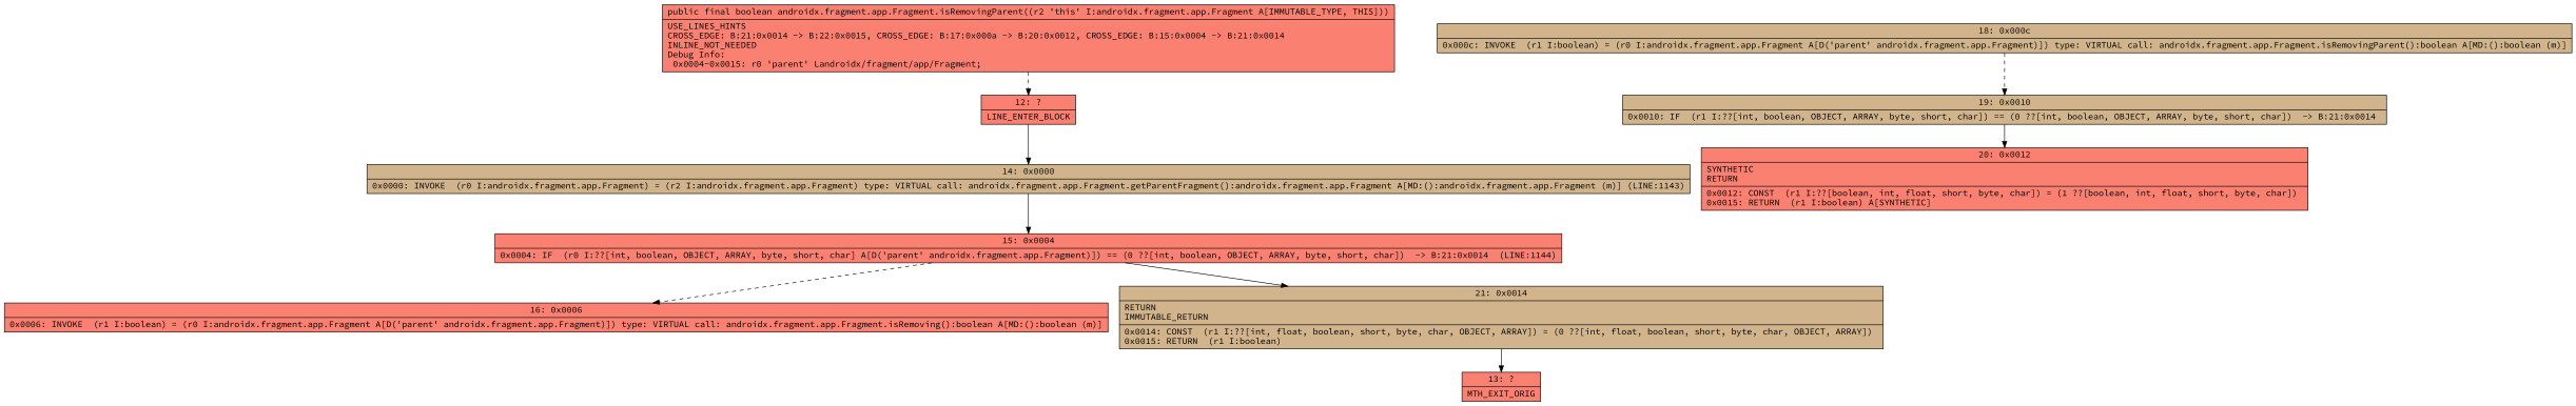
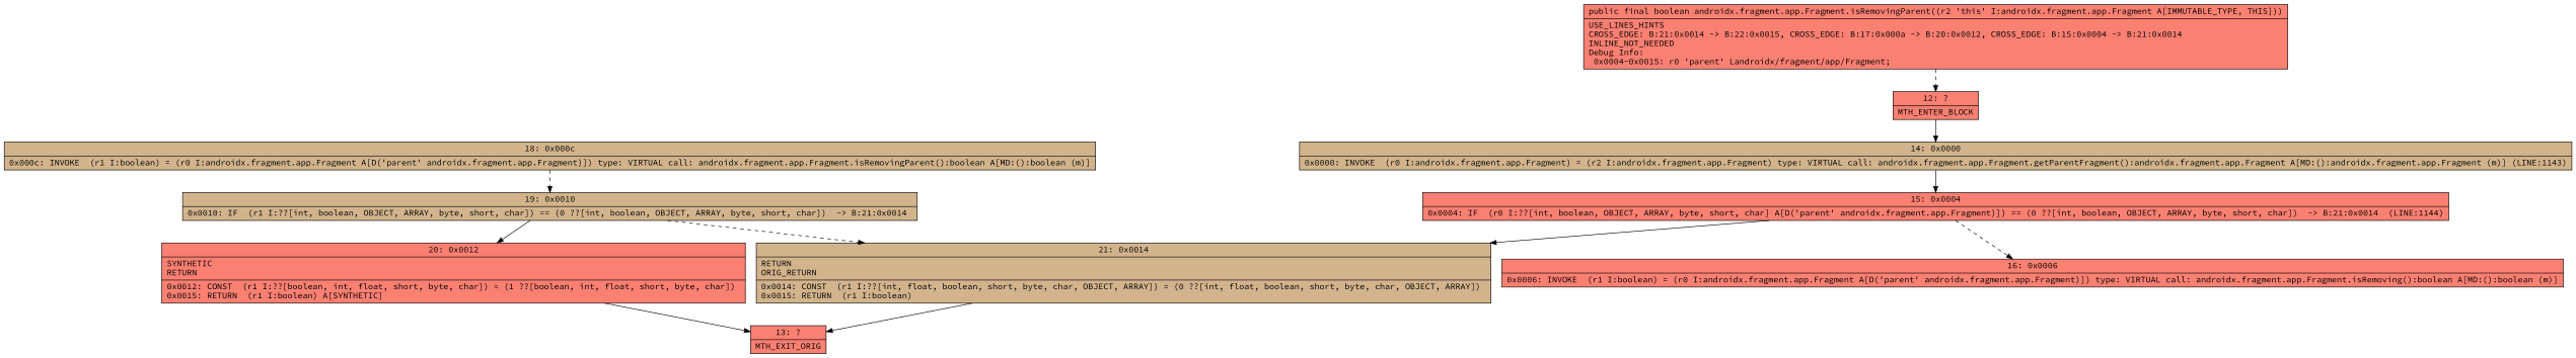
  digraph {
    fontname="Source Code Pro"
    node [fillcolor=salmon fontname="Source Code Pro" shape=record style=filled]
    edge [fontname="Source Code Pro" style=solid]
-   n1 [label="{12\:\ ?|LINE_ENTER_BLOCK\l}"]
+   n1 [label="{12\:\ ?|MTH_ENTER_BLOCK\l}"]
    n2 [fillcolor=tan label="{14\:\ 0x0000|0x0000: INVOKE  (r0 I:androidx.fragment.app.Fragment) = (r2 I:androidx.fragment.app.Fragment) type: VIRTUAL call: androidx.fragment.app.Fragment.getParentFragment():androidx.fragment.app.Fragment A[MD:():androidx.fragment.app.Fragment (m)] (LINE:1143)\l}"]
    n3 [label="{15\:\ 0x0004|0x0004: IF  (r0 I:??[int, boolean, OBJECT, ARRAY, byte, short, char] A[D('parent' androidx.fragment.app.Fragment)]) == (0 ??[int, boolean, OBJECT, ARRAY, byte, short, char])  \-\> B:21:0x0014  (LINE:1144)\l}"]
    n4 [label="{16\:\ 0x0006|0x0006: INVOKE  (r1 I:boolean) = (r0 I:androidx.fragment.app.Fragment A[D('parent' androidx.fragment.app.Fragment)]) type: VIRTUAL call: androidx.fragment.app.Fragment.isRemoving():boolean A[MD:():boolean (m)]\l}"]
-   n5 [fillcolor=tan label="{21\:\ 0x0014|RETURN\lIMMUTABLE_RETURN\l|0x0014: CONST  (r1 I:??[int, float, boolean, short, byte, char, OBJECT, ARRAY]) = (0 ??[int, float, boolean, short, byte, char, OBJECT, ARRAY]) \l0x0015: RETURN  (r1 I:boolean) \l}"]
+   n5 [fillcolor=tan label="{21\:\ 0x0014|RETURN\lORIG_RETURN\l|0x0014: CONST  (r1 I:??[int, float, boolean, short, byte, char, OBJECT, ARRAY]) = (0 ??[int, float, boolean, short, byte, char, OBJECT, ARRAY]) \l0x0015: RETURN  (r1 I:boolean) \l}"]
    n6 [label="{13\:\ ?|MTH_EXIT_ORIG\l}"]
    n7 [fillcolor=tan label="{18\:\ 0x000c|0x000c: INVOKE  (r1 I:boolean) = (r0 I:androidx.fragment.app.Fragment A[D('parent' androidx.fragment.app.Fragment)]) type: VIRTUAL call: androidx.fragment.app.Fragment.isRemovingParent():boolean A[MD:():boolean (m)]\l}"]
    n8 [fillcolor=tan label="{19\:\ 0x0010|0x0010: IF  (r1 I:??[int, boolean, OBJECT, ARRAY, byte, short, char]) == (0 ??[int, boolean, OBJECT, ARRAY, byte, short, char])  \-\> B:21:0x0014 \l}"]
    n9 [label="{20\:\ 0x0012|SYNTHETIC\lRETURN\l|0x0012: CONST  (r1 I:??[boolean, int, float, short, byte, char]) = (1 ??[boolean, int, float, short, byte, char]) \l0x0015: RETURN  (r1 I:boolean) A[SYNTHETIC]\l}"]
    n10 [label="{public final boolean androidx.fragment.app.Fragment.isRemovingParent((r2 'this' I:androidx.fragment.app.Fragment A[IMMUTABLE_TYPE, THIS]))  | USE_LINES_HINTS\lCROSS_EDGE: B:21:0x0014 \-\> B:22:0x0015, CROSS_EDGE: B:17:0x000a \-\> B:20:0x0012, CROSS_EDGE: B:15:0x0004 \-\> B:21:0x0014\lINLINE_NOT_NEEDED\lDebug Info:\l  0x0004\-0x0015: r0 'parent' Landroidx\/fragment\/app\/Fragment;\l}"]
    n1 -> n2
    n2 -> n3
    n3 -> n4 [style=dashed]
    n3 -> n5
    n5 -> n6
    n7 -> n8 [style=dashed]
+   n8 -> n5 [style=dashed]
    n8 -> n9
+   n9 -> n6
    n10 -> n1 [style=dashed]
  }
